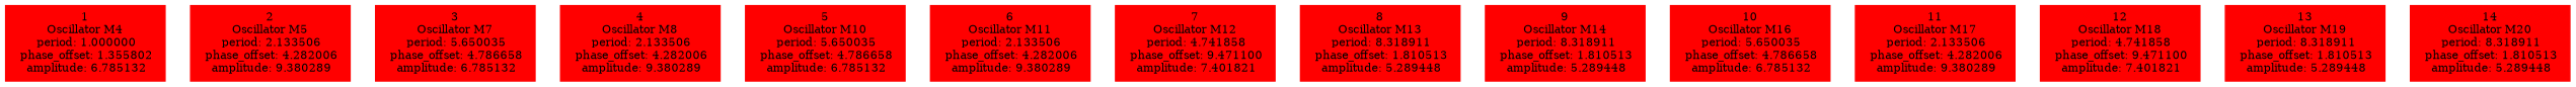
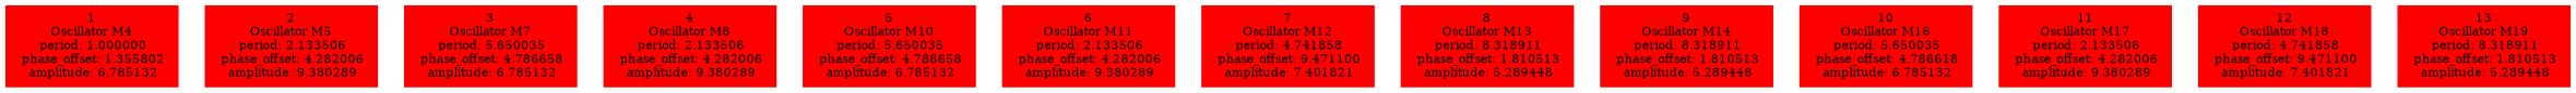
  digraph {
    forcelabels=true
    node [color=red fontsize=8 shape=box style=filled]
    n1 [label=<1<BR />Oscillator M4<BR /> period: 1.000000<BR /> phase_offset: 1.355802<BR /> amplitude: 6.785132>]
    n2 [label=<2<BR />Oscillator M5<BR /> period: 2.133506<BR /> phase_offset: 4.282006<BR /> amplitude: 9.380289>]
    n3 [label=<3<BR />Oscillator M7<BR /> period: 5.650035<BR /> phase_offset: 4.786658<BR /> amplitude: 6.785132>]
    n4 [label=<4<BR />Oscillator M8<BR /> period: 2.133506<BR /> phase_offset: 4.282006<BR /> amplitude: 9.380289>]
    n5 [label=<5<BR />Oscillator M10<BR /> period: 5.650035<BR /> phase_offset: 4.786658<BR /> amplitude: 6.785132>]
    n6 [label=<6<BR />Oscillator M11<BR /> period: 2.133506<BR /> phase_offset: 4.282006<BR /> amplitude: 9.380289>]
    n7 [label=<7<BR />Oscillator M12<BR /> period: 4.741858<BR /> phase_offset: 9.471100<BR /> amplitude: 7.401821>]
    n8 [label=<8<BR />Oscillator M13<BR /> period: 8.318911<BR /> phase_offset: 1.810513<BR /> amplitude: 5.289448>]
    n9 [label=<9<BR />Oscillator M14<BR /> period: 8.318911<BR /> phase_offset: 1.810513<BR /> amplitude: 5.289448>]
-   n10 [label=<10<BR />Oscillator M16<BR /> period: 5.650035<BR /> phase_offset: 4.786658<BR /> amplitude: 6.785132>]
+   n10 [label=<10<BR />Oscillator M16<BR /> period: 5.650035<BR /> phase_offset: 4.786618<BR /> amplitude: 6.785132>]
    n11 [label=<11<BR />Oscillator M17<BR /> period: 2.133506<BR /> phase_offset: 4.282006<BR /> amplitude: 9.380289>]
    n12 [label=<12<BR />Oscillator M18<BR /> period: 4.741858<BR /> phase_offset: 9.471100<BR /> amplitude: 7.401821>]
    n13 [label=<13<BR />Oscillator M19<BR /> period: 8.318911<BR /> phase_offset: 1.810513<BR /> amplitude: 5.289448>]
-   n14 [label=<14<BR />Oscillator M20<BR /> period: 8.318911<BR /> phase_offset: 1.810513<BR /> amplitude: 5.289448>]
  }
